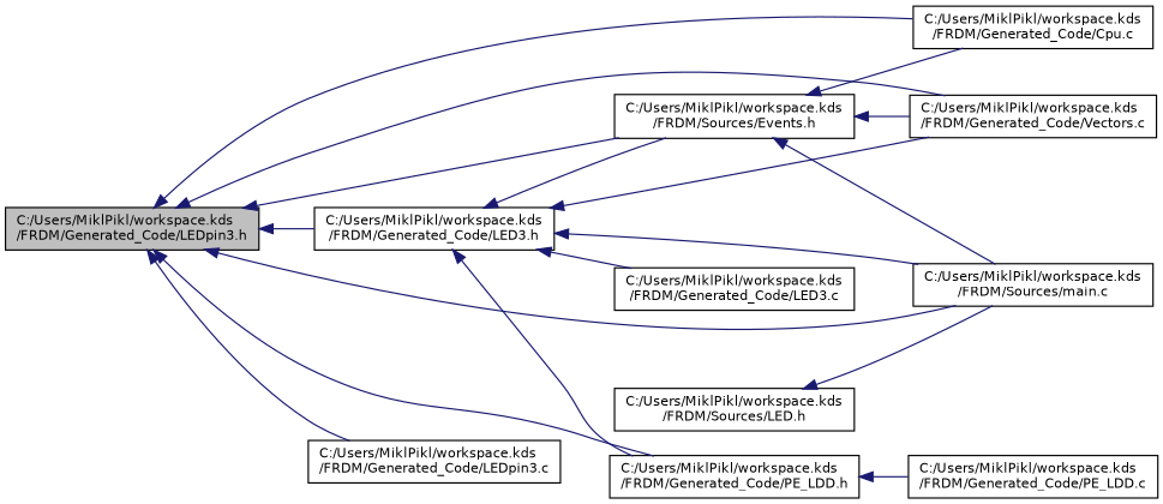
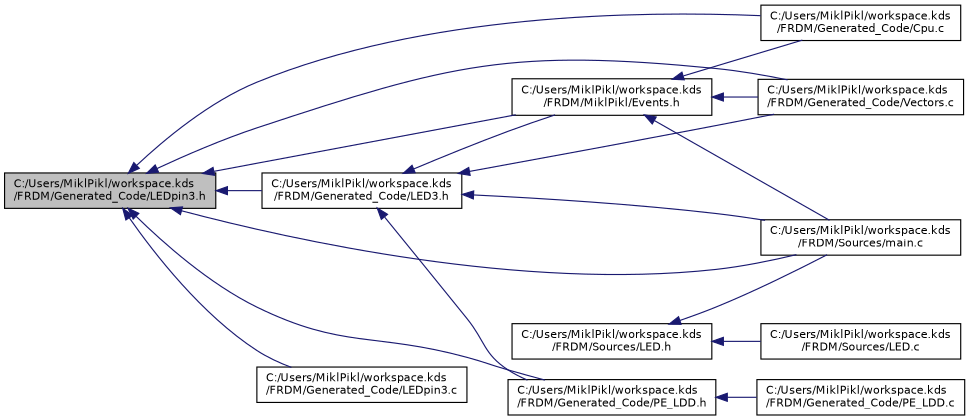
  digraph {
    fontname="DejaVu Sans"
    rankdir=LR
    node [color=black fillcolor=white fontname="DejaVu Sans" fontsize=10 shape=record style=filled]
    edge [color=midnightblue dir=back fontname="DejaVu Sans" fontsize=10 labelfontname=Helvetica labelfontsize=10 style=solid]
    n1 [fillcolor=grey75 fontcolor=black height=0.2 label="C:/Users/MiklPikl/workspace.kds\l/FRDM/Generated_Code/LEDpin3.h" width=0.4]
-   n2 [height=0.2 label="C:/Users/MiklPikl/workspace.kds\l/FRDM/Sources/Events.h" width=0.4]
+   n2 [height=0.2 label="C:/Users/MiklPikl/workspace.kds\l/FRDM/MiklPikl/Events.h" width=0.4]
    n3 [height=0.2 label="C:/Users/MiklPikl/workspace.kds\l/FRDM/Sources/main.c" width=0.4]
    n4 [height=0.2 label="C:/Users/MiklPikl/workspace.kds\l/FRDM/Generated_Code/Cpu.c" width=0.4]
    n5 [height=0.2 label="C:/Users/MiklPikl/workspace.kds\l/FRDM/Generated_Code/Vectors.c" width=0.4]
    n6 [height=0.2 label="C:/Users/MiklPikl/workspace.kds\l/FRDM/Generated_Code/LED3.h" width=0.4]
    n7 [height=0.2 label="C:/Users/MiklPikl/workspace.kds\l/FRDM/Generated_Code/PE_LDD.h" width=0.4]
    n8 [height=0.2 label="C:/Users/MiklPikl/workspace.kds\l/FRDM/Generated_Code/LEDpin3.c" width=0.4]
-   n9 [height=0.2 label="C:/Users/MiklPikl/workspace.kds\l/FRDM/Generated_Code/LED3.c" width=0.4]
    n10 [height=0.2 label="C:/Users/MiklPikl/workspace.kds\l/FRDM/Generated_Code/PE_LDD.c" width=0.4]
    n11 [height=0.2 label="C:/Users/MiklPikl/workspace.kds\l/FRDM/Sources/LED.h" width=0.4]
+   n12 [height=0.2 label="C:/Users/MiklPikl/workspace.kds\l/FRDM/Sources/LED.c" width=0.4]
    n1 -> n2
    n1 -> n3
    n1 -> n4
    n1 -> n5
    n1 -> n6
    n1 -> n7
    n1 -> n8
    n2 -> n3
    n2 -> n4
    n2 -> n5
    n6 -> n2
    n6 -> n3
    n6 -> n5
    n6 -> n7
-   n6 -> n9
    n7 -> n10
    n11 -> n3
+   n11 -> n12
  }
